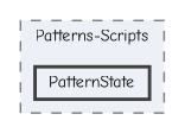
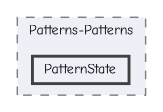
  digraph {
    compound=true
    fontname="Comic Neue"
    n1 [color=grey25 fillcolor="#edf0f7" fontname="Comic Neue" fontsize=10 height=0.2 label=PatternState shape=box style="filled,bold" width=0.4]
    subgraph cluster_1 {
      bgcolor="#edf0f7"
      fontsize=10
-     label="Patterns-Scripts"
+     label="Patterns-Patterns"
      pencolor=grey50
      style="filled,dashed"
      n1
    }
  }
